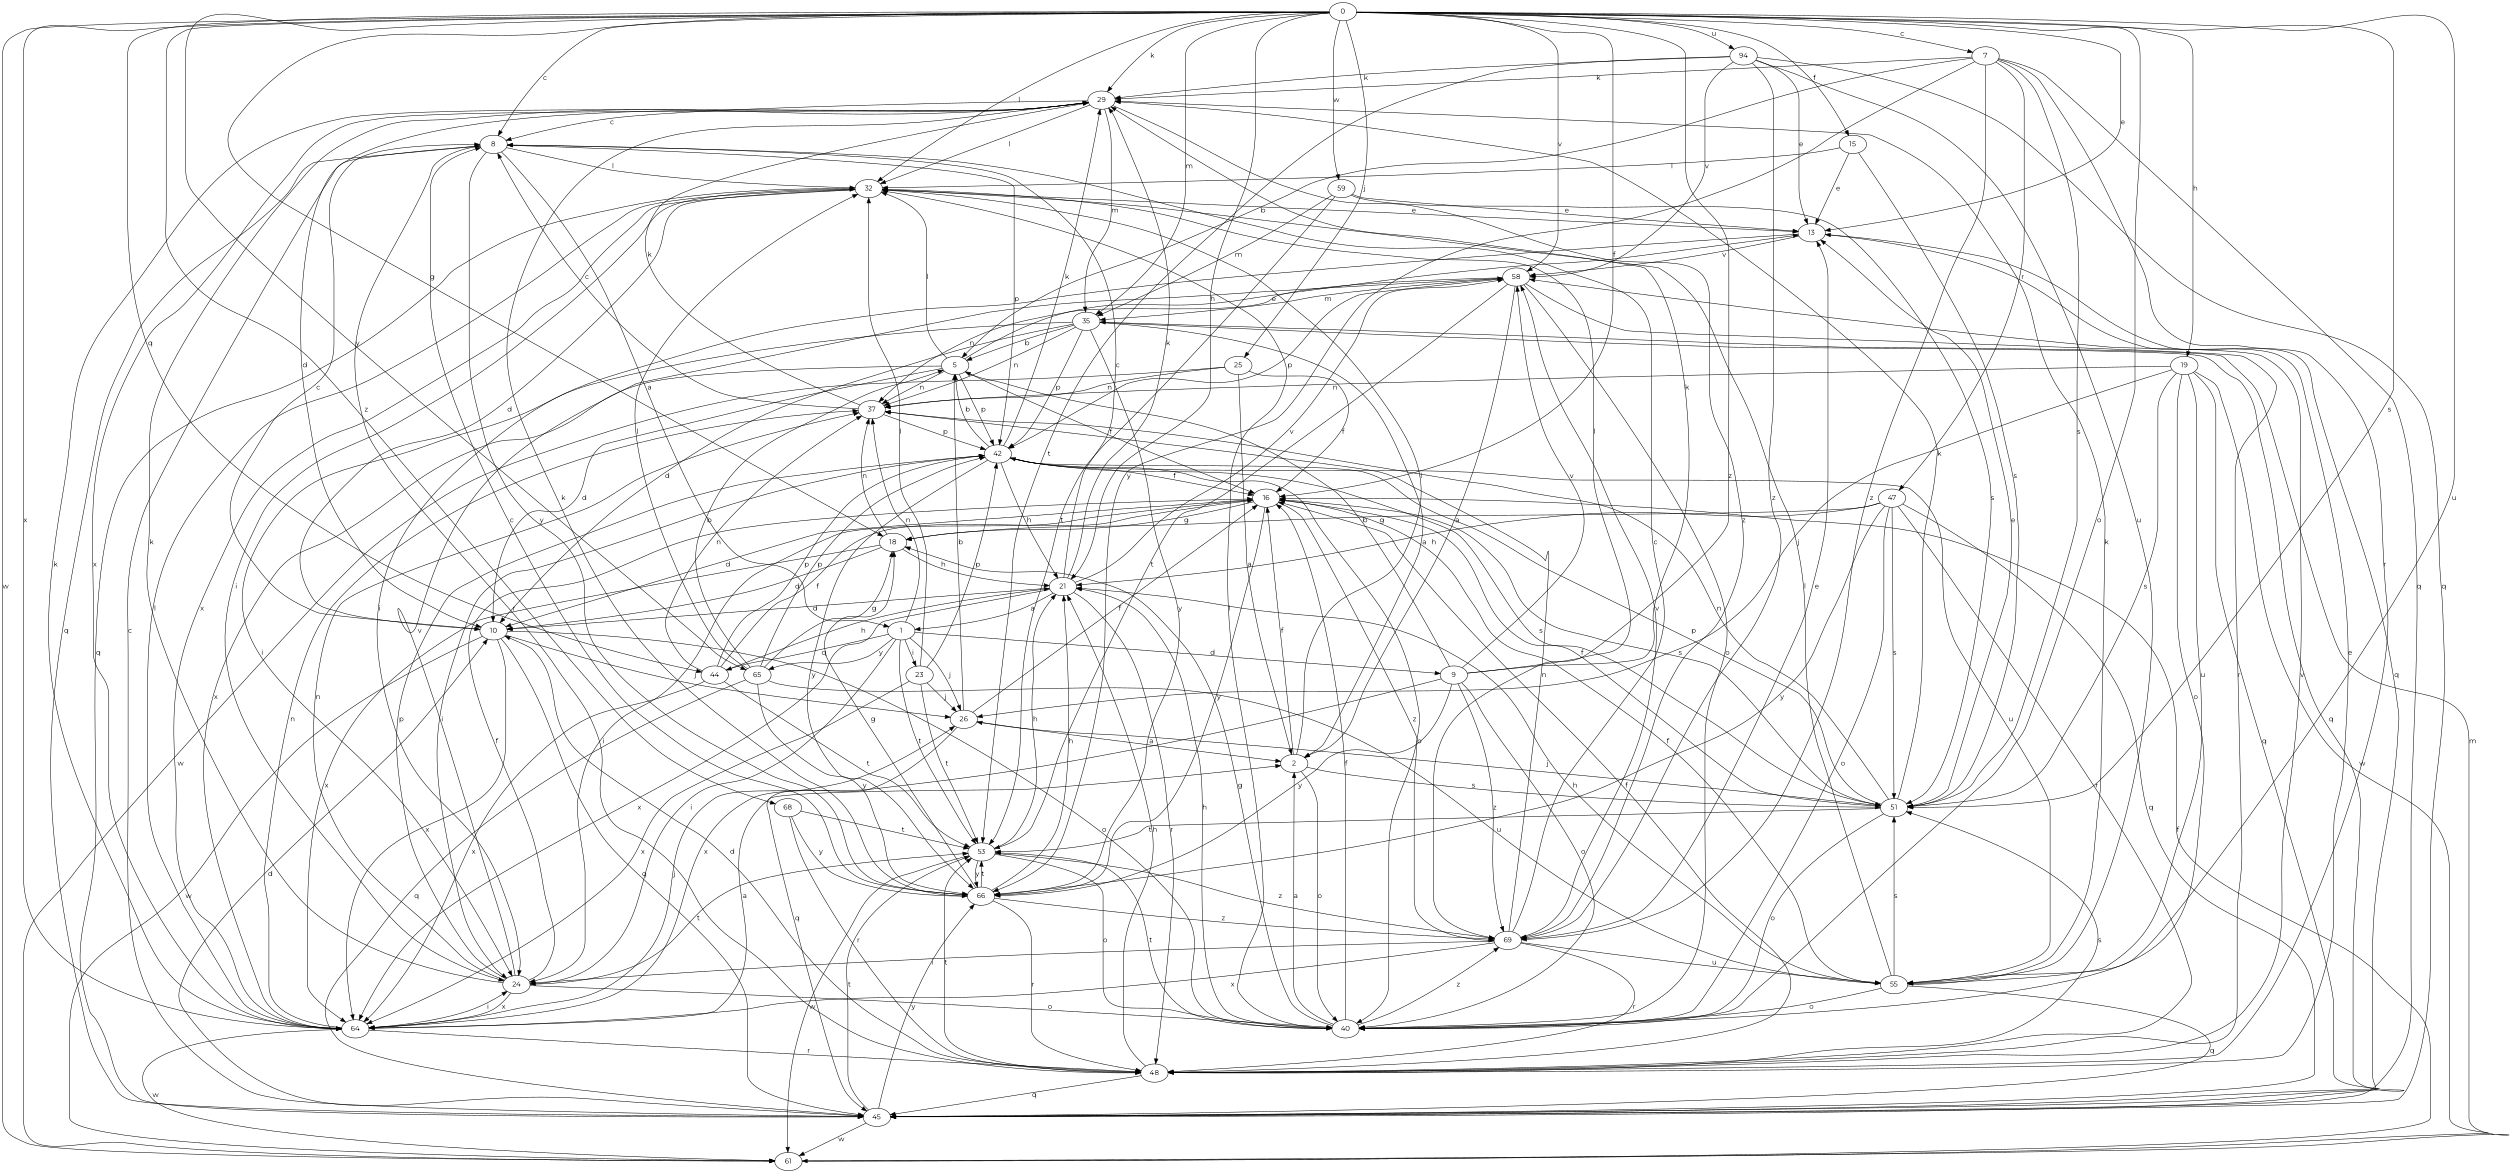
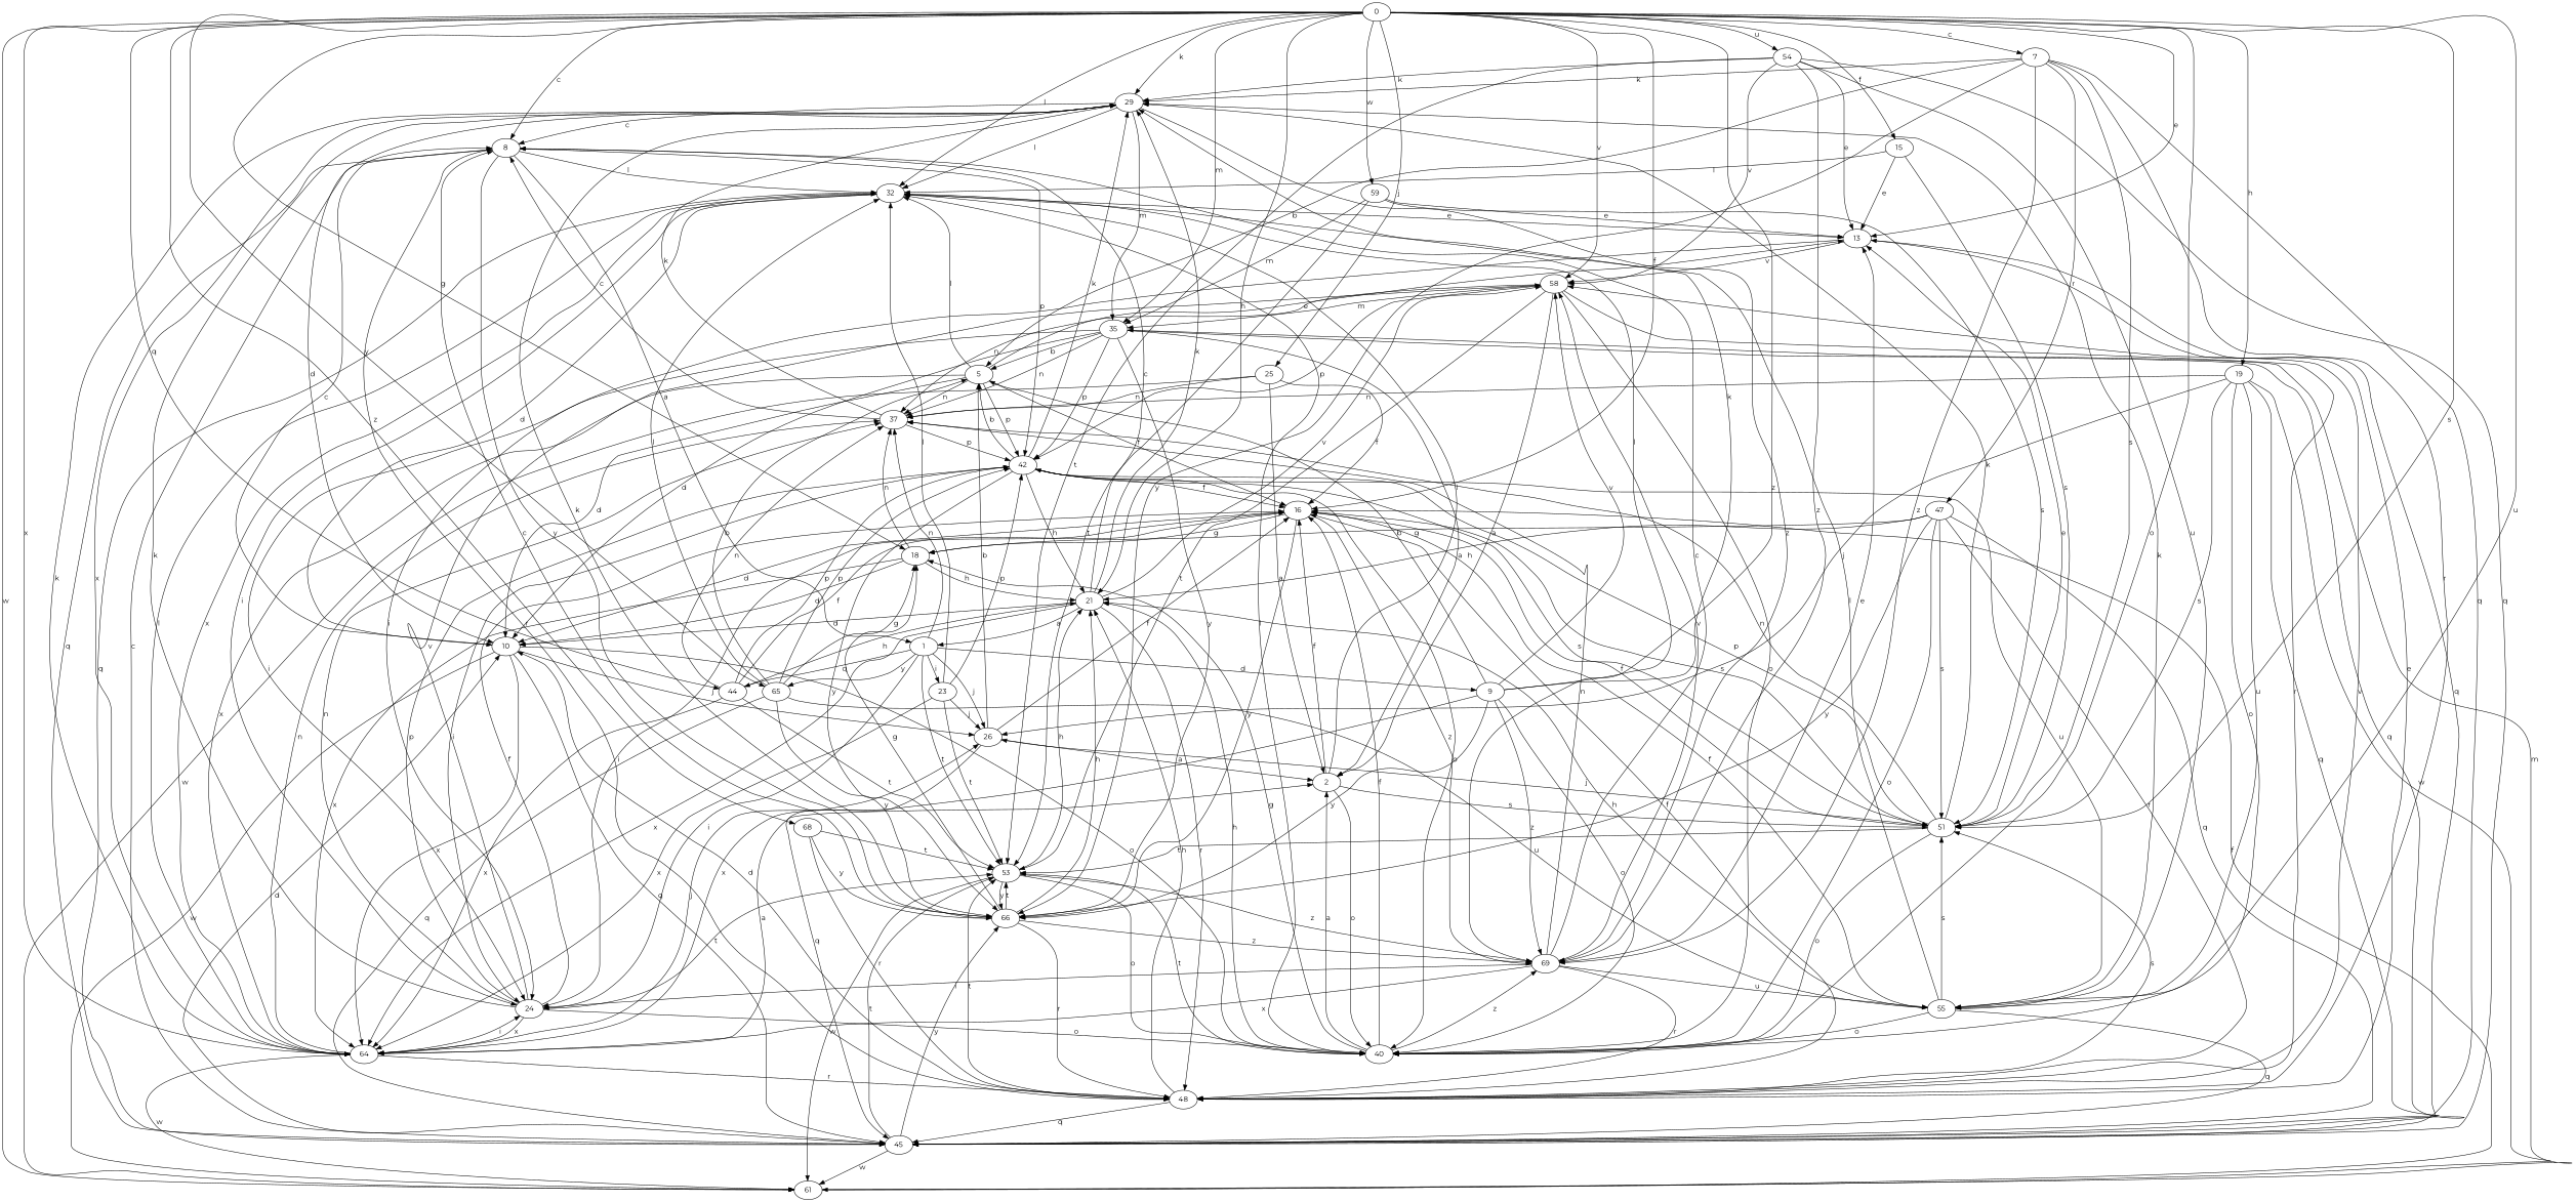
  strict digraph {
    fontname=Montserrat
    node [fontname=Montserrat]
    edge [fontname=Montserrat]
    0
    7
    8
    13
    15
    16
    18
    19
    21
    25
    29
    32
    35
    40
    44
    51
-   54 [label=94]
+   54
    55
    58
    59
    61
    64
    65
    68
    69
    5
    45
    47
    48
    66
    1
    42
    24
    10
    37
    26
    2
    53
    9
    23
    0 -> 7 [label=c]
    0 -> 8 [label=c]
    0 -> 13 [label=e]
    0 -> 15 [label=f]
    0 -> 16 [label=f]
    0 -> 18 [label=g]
    0 -> 19 [label=h]
    0 -> 21 [label=h]
    0 -> 25 [label=j]
    0 -> 29 [label=k]
    0 -> 32 [label=l]
    0 -> 35 [label=m]
    0 -> 40 [label=o]
    0 -> 44 [label=q]
    0 -> 51 [label=s]
    0 -> 54 [label=u]
    0 -> 55 [label=u]
    0 -> 58 [label=v]
    0 -> 59 [label=w]
    0 -> 61 [label=w]
    0 -> 64 [label=x]
    0 -> 65 [label=y]
    0 -> 68 [label=z]
    0 -> 69 [label=z]
    7 -> 29 [label=k]
    7 -> 51 [label=s]
    7 -> 69 [label=z]
    7 -> 5 [label=b]
    7 -> 45 [label=q]
    7 -> 47 [label=r]
    7 -> 48 [label=r]
    7 -> 66 [label=y]
    8 -> 32 [label=l]
    8 -> 45 [label=q]
    8 -> 48 [label=r]
    8 -> 66 [label=y]
    8 -> 1 [label=a]
    8 -> 42 [label=p]
    13 -> 58 [label=v]
    13 -> 45 [label=q]
    13 -> 24 [label=i]
    15 -> 13 [label=e]
    15 -> 32 [label=l]
    15 -> 51 [label=s]
    16 -> 18 [label=g]
    16 -> 51 [label=s]
    16 -> 69 [label=z]
    16 -> 66 [label=y]
    16 -> 24 [label=i]
    16 -> 10 [label=d]
    18 -> 21 [label=h]
    18 -> 64 [label=x]
    18 -> 10 [label=d]
    18 -> 37 [label=n]
    19 -> 40 [label=o]
    19 -> 51 [label=s]
    19 -> 55 [label=u]
    19 -> 61 [label=w]
    19 -> 45 [label=q]
    19 -> 37 [label=n]
    19 -> 26 [label=j]
    21 -> 8 [label=c]
    21 -> 29 [label=k]
    21 -> 58 [label=v]
    21 -> 64 [label=x]
    21 -> 48 [label=r]
    21 -> 1 [label=a]
    21 -> 10 [label=d]
    25 -> 16 [label=f]
    25 -> 61 [label=w]
    25 -> 37 [label=n]
    25 -> 2 [label=a]
    29 -> 8 [label=c]
    29 -> 32 [label=l]
    29 -> 35 [label=m]
    29 -> 64 [label=x]
    29 -> 69 [label=z]
    29 -> 10 [label=d]
    32 -> 13 [label=e]
    32 -> 64 [label=x]
    32 -> 45 [label=q]
    32 -> 24 [label=i]
    32 -> 10 [label=d]
    35 -> 5 [label=b]
    35 -> 45 [label=q]
    35 -> 66 [label=y]
    35 -> 42 [label=p]
    35 -> 24 [label=i]
    35 -> 10 [label=d]
    35 -> 37 [label=n]
    35 -> 2 [label=a]
    40 -> 16 [label=f]
    40 -> 18 [label=g]
    40 -> 21 [label=h]
    40 -> 32 [label=l]
    40 -> 69 [label=z]
    40 -> 2 [label=a]
    40 -> 53 [label=t]
    44 -> 16 [label=f]
    44 -> 21 [label=h]
    44 -> 64 [label=x]
    44 -> 42 [label=p]
    44 -> 37 [label=n]
    44 -> 53 [label=t]
    51 -> 13 [label=e]
    51 -> 16 [label=f]
    51 -> 29 [label=k]
    51 -> 40 [label=o]
    51 -> 42 [label=p]
    51 -> 37 [label=n]
    51 -> 26 [label=j]
    51 -> 53 [label=t]
    54 -> 13 [label=e]
    54 -> 29 [label=k]
    54 -> 55 [label=u]
    54 -> 58 [label=v]
    54 -> 69 [label=z]
    54 -> 45 [label=q]
    54 -> 53 [label=t]
    55 -> 16 [label=f]
    55 -> 21 [label=h]
    55 -> 29 [label=k]
    55 -> 32 [label=l]
    55 -> 40 [label=o]
    55 -> 51 [label=s]
    55 -> 45 [label=q]
    58 -> 35 [label=m]
    58 -> 40 [label=o]
    58 -> 48 [label=r]
    58 -> 42 [label=p]
    58 -> 37 [label=n]
    58 -> 2 [label=a]
    58 -> 53 [label=t]
    59 -> 13 [label=e]
    59 -> 35 [label=m]
    59 -> 51 [label=s]
    59 -> 53 [label=t]
    61 -> 16 [label=f]
    61 -> 35 [label=m]
    64 -> 29 [label=k]
    64 -> 32 [label=l]
    64 -> 61 [label=w]
    64 -> 48 [label=r]
    64 -> 24 [label=i]
    64 -> 37 [label=n]
    64 -> 26 [label=j]
    64 -> 2 [label=a]
    65 -> 18 [label=g]
    65 -> 32 [label=l]
    65 -> 55 [label=u]
    65 -> 5 [label=b]
    65 -> 45 [label=q]
    65 -> 66 [label=y]
    65 -> 42 [label=p]
    68 -> 48 [label=r]
    68 -> 66 [label=y]
    68 -> 53 [label=t]
    69 -> 8 [label=c]
    69 -> 13 [label=e]
    69 -> 55 [label=u]
    69 -> 58 [label=v]
    69 -> 64 [label=x]
    69 -> 48 [label=r]
    69 -> 24 [label=i]
    69 -> 37 [label=n]
    5 -> 13 [label=e]
    5 -> 16 [label=f]
    5 -> 32 [label=l]
    5 -> 64 [label=x]
    5 -> 42 [label=p]
    5 -> 10 [label=d]
    5 -> 37 [label=n]
    45 -> 8 [label=c]
    45 -> 61 [label=w]
    45 -> 66 [label=y]
    45 -> 10 [label=d]
    45 -> 53 [label=t]
    47 -> 18 [label=g]
    47 -> 21 [label=h]
    47 -> 40 [label=o]
    47 -> 51 [label=s]
    47 -> 45 [label=q]
    47 -> 48 [label=r]
    47 -> 66 [label=y]
    48 -> 13 [label=e]
    48 -> 16 [label=f]
    48 -> 21 [label=h]
    48 -> 51 [label=s]
    48 -> 58 [label=v]
    48 -> 45 [label=q]
    48 -> 10 [label=d]
    48 -> 53 [label=t]
    66 -> 8 [label=c]
    66 -> 18 [label=g]
    66 -> 21 [label=h]
    66 -> 29 [label=k]
    66 -> 69 [label=z]
    66 -> 48 [label=r]
    66 -> 53 [label=t]
    1 -> 44 [label=q]
    1 -> 65 [label=y]
    1 -> 24 [label=i]
    1 -> 37 [label=n]
    1 -> 26 [label=j]
    1 -> 53 [label=t]
    1 -> 9 [label=d]
    1 -> 23 [label=i]
    42 -> 16 [label=f]
    42 -> 21 [label=h]
    42 -> 29 [label=k]
    42 -> 40 [label=o]
    42 -> 51 [label=s]
    42 -> 55 [label=u]
    42 -> 5 [label=b]
    42 -> 66 [label=y]
    42 -> 24 [label=i]
    24 -> 16 [label=f]
    24 -> 29 [label=k]
    24 -> 40 [label=o]
    24 -> 58 [label=v]
    24 -> 64 [label=x]
    24 -> 42 [label=p]
    24 -> 37 [label=n]
    24 -> 53 [label=t]
    10 -> 8 [label=c]
    10 -> 40 [label=o]
    10 -> 61 [label=w]
    10 -> 64 [label=x]
    10 -> 45 [label=q]
    10 -> 26 [label=j]
    37 -> 8 [label=c]
    37 -> 29 [label=k]
    37 -> 42 [label=p]
    26 -> 16 [label=f]
    26 -> 5 [label=b]
    26 -> 45 [label=q]
    26 -> 2 [label=a]
    2 -> 16 [label=f]
    2 -> 32 [label=l]
    2 -> 40 [label=o]
    2 -> 51 [label=s]
    53 -> 21 [label=h]
    53 -> 40 [label=o]
    53 -> 61 [label=w]
    53 -> 69 [label=z]
    53 -> 66 [label=y]
    9 -> 29 [label=k]
    9 -> 32 [label=l]
    9 -> 40 [label=o]
    9 -> 58 [label=v]
    9 -> 64 [label=x]
    9 -> 69 [label=z]
    9 -> 5 [label=b]
    9 -> 66 [label=y]
    23 -> 32 [label=l]
    23 -> 64 [label=x]
    23 -> 42 [label=p]
    23 -> 26 [label=j]
    23 -> 53 [label=t]
  }
